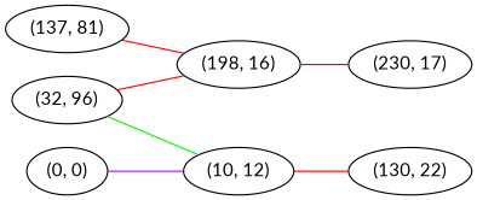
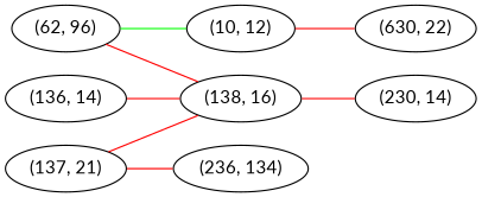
  graph {
    fontname=Lato
    rankdir=LR
    node [fontname=Lato]
    edge [color=red fontname=Lato weight=1]
-   "(138, 16)" [label="(198, 16)"]
-   "(230, 14)" [label="(230, 17)"]
-   "(0, 0)"
+   "(136, 14)"
+   "(138, 16)"
+   "(230, 14)"
    "(10, 12)"
-   "(130, 22)"
-   "(62, 96)" [label="(32, 96)"]
-   "(137, 21)" [label="(137, 81)"]
+   "(130, 22)" [label="(630, 22)"]
+   "(62, 96)"
+   "(137, 21)"
+   "(236, 134)"
+   "(136, 14)" -- "(138, 16)"
    "(138, 16)" -- "(230, 14)"
-   "(0, 0)" -- "(10, 12)" [color=purple weight=4]
    "(10, 12)" -- "(130, 22)"
    "(62, 96)" -- "(138, 16)"
    "(62, 96)" -- "(10, 12)" [color=green weight=2]
    "(137, 21)" -- "(138, 16)"
+   "(137, 21)" -- "(236, 134)"
  }
